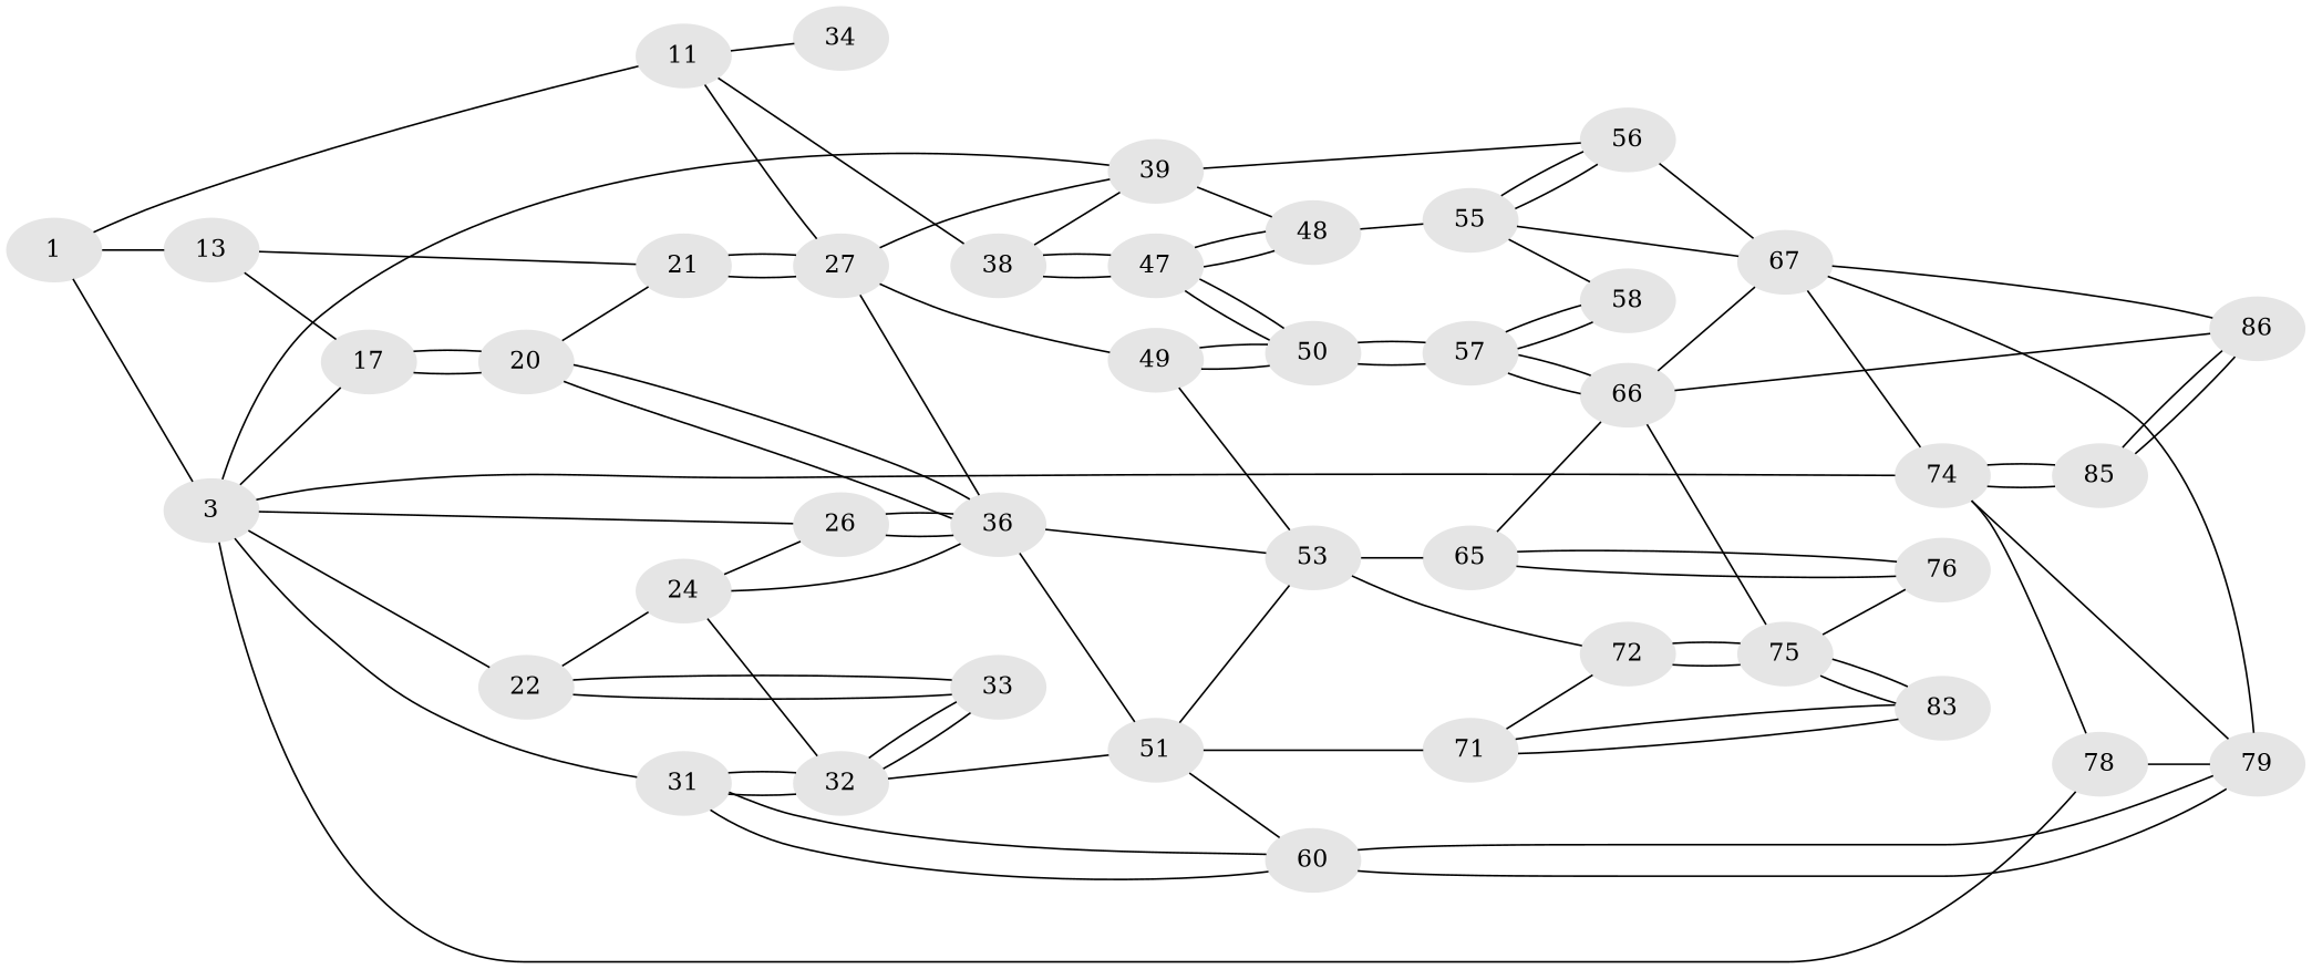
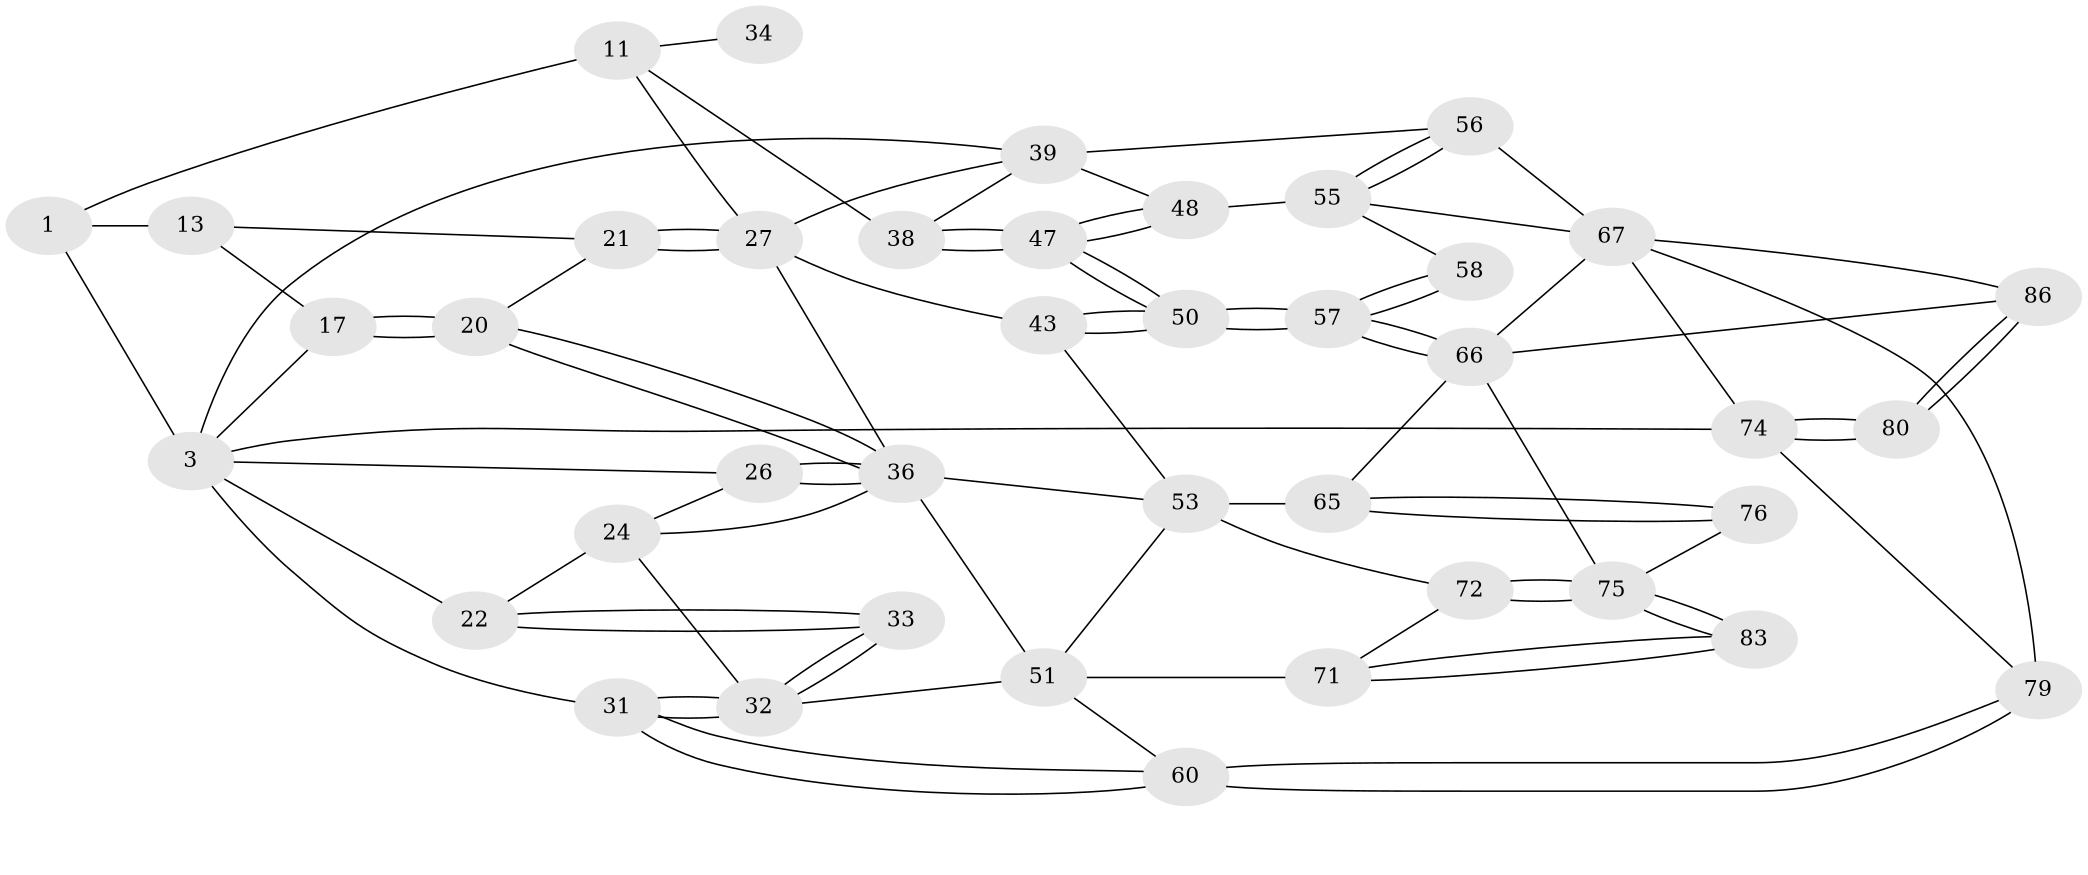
  graph {
    rankdir=LR
    node [color=gray90 style=filled]
    1 [super="+2+10"]
    3 [super="+16+4"]
    11 [super="+18"]
    13 [super="+14"]
    17
    22 [super="+23"]
    26
    31
    39 [super="+43"]
    74 [super="+84"]
-   78 [super="+80"]
    34 [super="+35"]
    27 [super="+28"]
    38
    21
    20
    24 [super="+25"]
    33
    36 [super="+41"]
    32 [super="+45"]
    n21 [label=60]
    48 [super="+54"]
    56
    79 [super="+81"]
-   85
-   49
+   85 [label=80]
+   49 [label=43]
    47
    51 [super="+60"]
    53 [super="+62"]
    50
    71
    65
    72
    55 [super="+59"]
    67 [super="+70+68"]
    57
    58
    66 [super="+69"]
    83
    76
    75
    86 [super="+87"]
    1 -- 3
    1 -- 11
    1 -- 13 [weight=2]
    3 -- 17
    3 -- 22
    3 -- 26
    3 -- 31
    3 -- 39
    3 -- 74
-   3 -- 78 [weight=2]
    11 -- 34 [weight=2]
    11 -- 27
    11 -- 38
    13 -- 17
    13 -- 21
    17 -- 20
    17 -- 20
    22 -- 24
    22 -- 33 [weight=2]
    22 -- 33
    26 -- 36
    26 -- 36
    31 -- 32
    31 -- 32
    31 -- n21
    31 -- n21
    39 -- 48
    39 -- 56
-   74 -- 78
    74 -- 79
    74 -- 85 [weight=2]
    74 -- 85
-   78 -- 79 [weight=2]
    27 -- 39
    27 -- 36
    27 -- 49
    38 -- 39
    38 -- 47
    38 -- 47
    21 -- 27
    21 -- 27
    20 -- 21
    20 -- 36
    20 -- 36
    24 -- 26
    24 -- 36
    24 -- 32 [weight=2]
    36 -- 51
    36 -- 53
    32 -- 33
    32 -- 33
    32 -- 51
    n21 -- 79
    n21 -- 79
    48 -- 55
    56 -- 67
    79 -- 67
    85 -- 86
    85 -- 86
    49 -- 53
    49 -- 50
    49 -- 50
    47 -- 48
    47 -- 48
    47 -- 50
    47 -- 50
    51 -- n21
    51 -- 53
    51 -- 71
    53 -- 65
    53 -- 72
    50 -- 57
    50 -- 57
    71 -- 72
    71 -- 83
    71 -- 83
    65 -- 66
    65 -- 76
    65 -- 76
    72 -- 75
    72 -- 75
    55 -- 56
    55 -- 56
    55 -- 67
    55 -- 58
    67 -- 74
    67 -- 86 [weight=2]
    57 -- 58
    57 -- 58
    57 -- 66
    57 -- 66
    66 -- 67
    66 -- 75
    66 -- 86
    75 -- 83
    75 -- 83
    75 -- 76
  }
